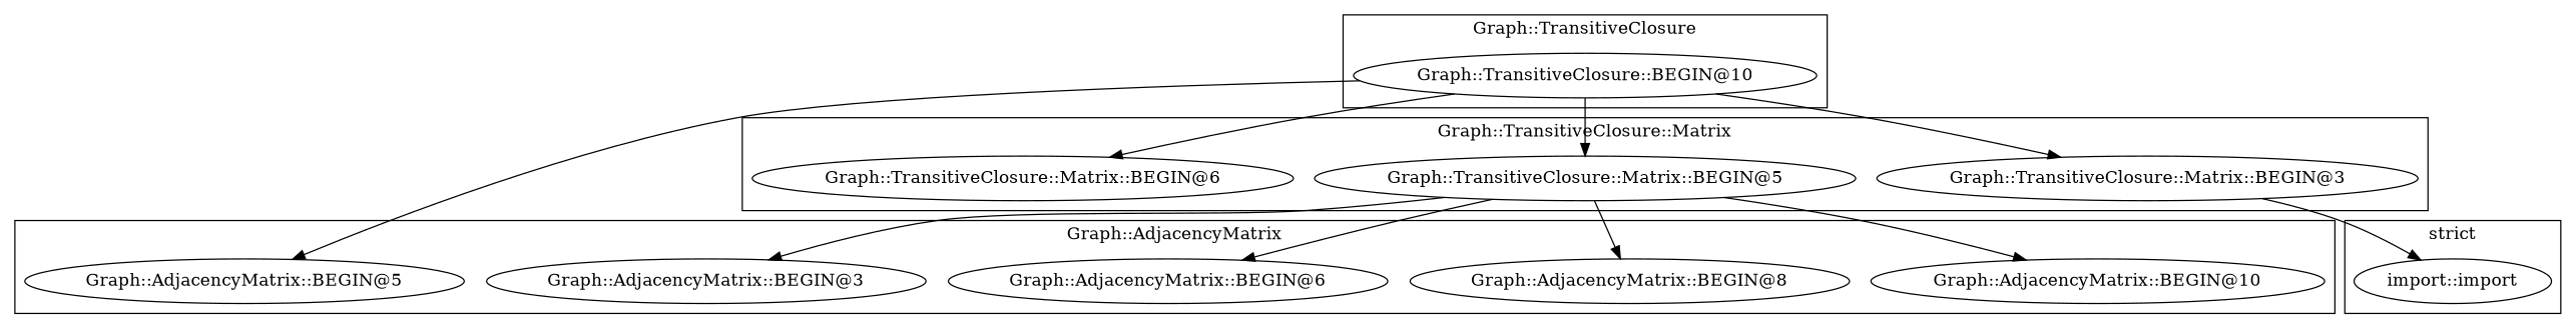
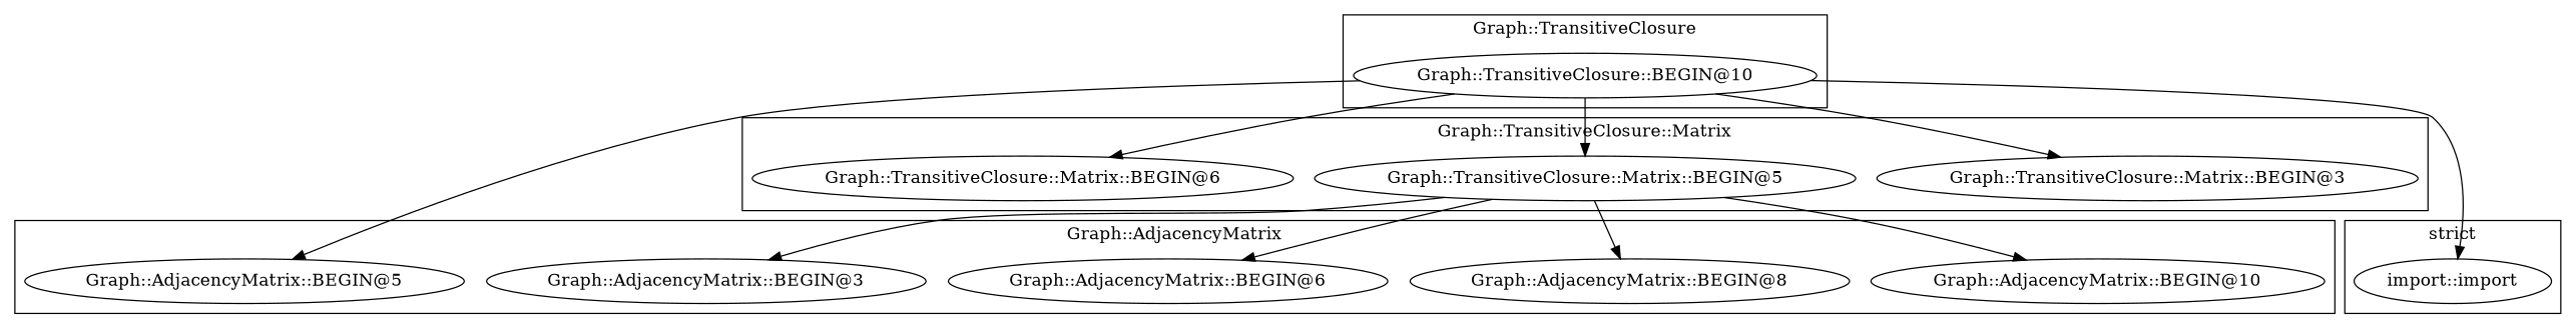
  digraph {
    "Graph::TransitiveClosure::BEGIN@10"
    "Graph::TransitiveClosure::Matrix::BEGIN@3"
    "Graph::TransitiveClosure::Matrix::BEGIN@5"
    "Graph::TransitiveClosure::Matrix::BEGIN@6"
    "Graph::AdjacencyMatrix::BEGIN@8"
    "Graph::AdjacencyMatrix::BEGIN@6"
    "Graph::AdjacencyMatrix::BEGIN@3"
    "Graph::AdjacencyMatrix::BEGIN@5"
    "Graph::AdjacencyMatrix::BEGIN@10"
    n10 [label="import::import"]
    subgraph cluster_1 {
      label="Graph::TransitiveClosure"
      "Graph::TransitiveClosure::BEGIN@10"
    }
    subgraph cluster_2 {
      label="Graph::TransitiveClosure::Matrix"
      "Graph::TransitiveClosure::Matrix::BEGIN@3"
      "Graph::TransitiveClosure::Matrix::BEGIN@5"
      "Graph::TransitiveClosure::Matrix::BEGIN@6"
    }
    subgraph cluster_3 {
      label="Graph::AdjacencyMatrix"
      "Graph::AdjacencyMatrix::BEGIN@8"
      "Graph::AdjacencyMatrix::BEGIN@6"
      "Graph::AdjacencyMatrix::BEGIN@3"
      "Graph::AdjacencyMatrix::BEGIN@5"
      "Graph::AdjacencyMatrix::BEGIN@10"
    }
    subgraph cluster_4 {
      label="strict"
      n10
    }
    "Graph::TransitiveClosure::BEGIN@10" -> "Graph::TransitiveClosure::Matrix::BEGIN@3"
    "Graph::TransitiveClosure::BEGIN@10" -> "Graph::TransitiveClosure::Matrix::BEGIN@5"
    "Graph::TransitiveClosure::BEGIN@10" -> "Graph::TransitiveClosure::Matrix::BEGIN@6"
    "Graph::TransitiveClosure::BEGIN@10" -> "Graph::AdjacencyMatrix::BEGIN@5"
-   "Graph::TransitiveClosure::Matrix::BEGIN@3" -> n10
+   "Graph::TransitiveClosure::BEGIN@10" -> n10
    "Graph::TransitiveClosure::Matrix::BEGIN@5" -> "Graph::AdjacencyMatrix::BEGIN@8"
    "Graph::TransitiveClosure::Matrix::BEGIN@5" -> "Graph::AdjacencyMatrix::BEGIN@6"
    "Graph::TransitiveClosure::Matrix::BEGIN@5" -> "Graph::AdjacencyMatrix::BEGIN@3"
    "Graph::TransitiveClosure::Matrix::BEGIN@5" -> "Graph::AdjacencyMatrix::BEGIN@10"
  }
